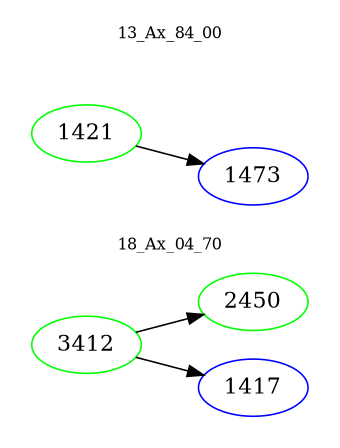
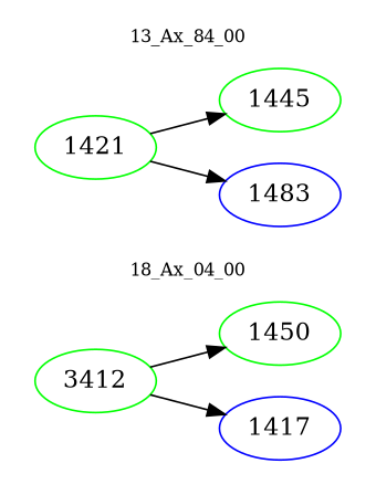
  digraph {
    rankdir=LR
    node [color=green]
    edge [color=black]
    n1 [label=3412]
    n2 [color=blue label=1417]
-   n3 [label=2450]
+   n3 [label=1450]
    n4 [label=1421]
-   n5 [color=blue label=1473]
+   n5 [color=blue label=1483]
+   n6 [label=1445]
    subgraph cluster_1 {
      color=white
      fontsize=10
-     label="18_Ax_04_70"
+     label="18_Ax_04_00"
      n1
      n2
      n3
    }
    subgraph cluster_2 {
      color=white
      fontsize=10
      label="13_Ax_84_00"
      n4
      n5
+     n6
    }
    n1 -> n2
    n1 -> n3
    n4 -> n5
+   n4 -> n6
  }
